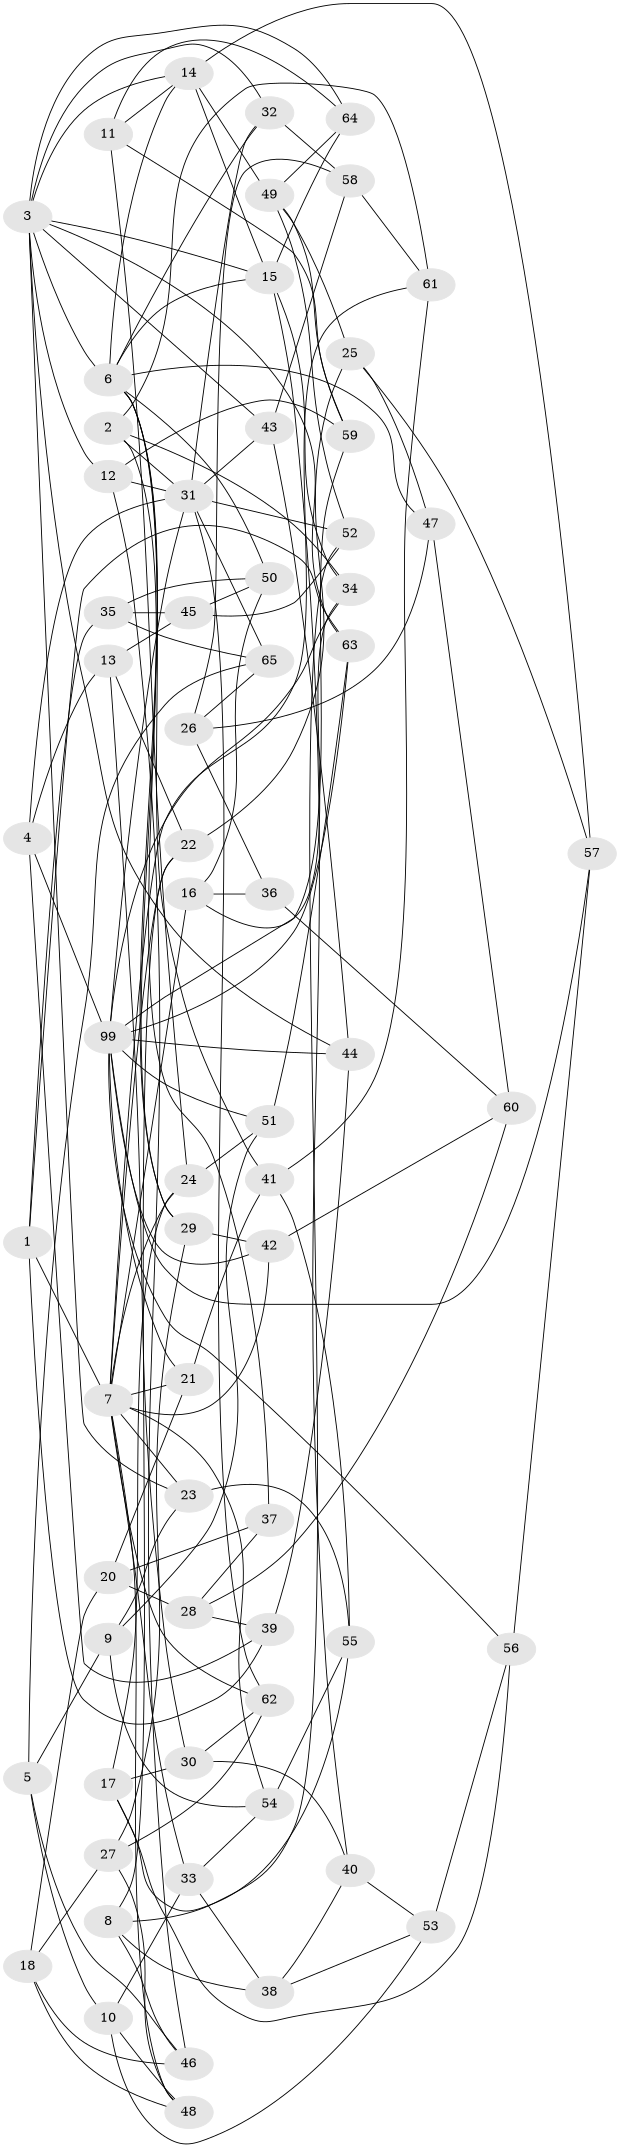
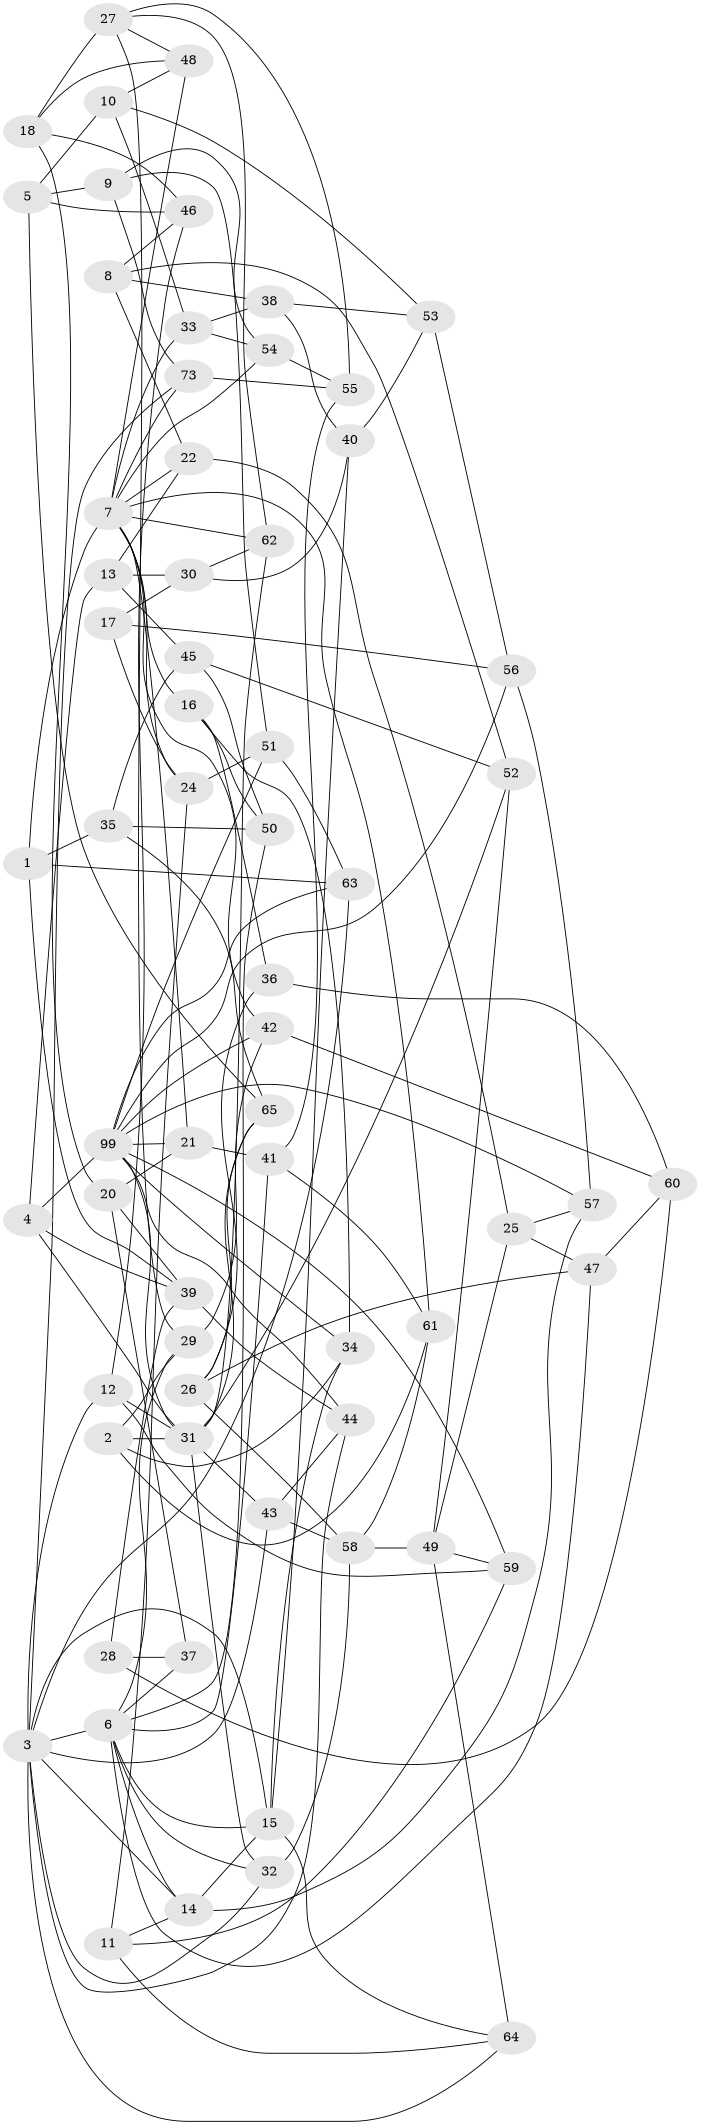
  graph {
    rankdir=LR
    node [color=gray90 style=filled]
    edge [weight=1.0]
    1
    7
    35
    39
    63
    61
-   23
+   23 [label=73]
    16
    21
    22
    24
    33
    42
    48
    54
    62
    65
    50
    45
    44
    2
    29
    31
    34
    32
    43
    52
    3
    6
    12
    14
    15
    64
    37
    41
    47
    46
    59
    49
    57
    40
    55
    58
    4
    13
    n46 [label=99]
    30
    51
    56
    5
    9
    10
    53
    60
    36
    25
    38
    8
    11
    17
    18
    20
    27
    28
    26
    1 -- 7
    1 -- 35
    1 -- 39
    1 -- 63
    7 -- 61
    7 -- 23
    7 -- 16
    7 -- 21
    7 -- 22
    7 -- 24
    7 -- 33
    7 -- 42
    7 -- 48
    7 -- 54
    7 -- 62
    35 -- 65
    35 -- 50
    35 -- 45
    39 -- 44
    23 -- 55
    16 -- 50
    16 -- 34
    16 -- 36
    21 -- 41
    22 -- 25
    24 -- 51
    33 -- 54
    33 -- 38
    42 -- 60
    54 -- 55
    45 -- 50
    45 -- 52
    2 -- 61
    2 -- 29
    2 -- 31
    2 -- 34
    29 -- 42
    31 -- 62
    31 -- 65
    31 -- 32
    31 -- 43
    31 -- 52
    32 -- 58
    43 -- 44
    43 -- 58
    3 -- 63
    3 -- 23
    3 -- 44
    3 -- 32
    3 -- 43
    3 -- 6
    3 -- 12
    3 -- 14 [weight=2.0]
    3 -- 15 [weight=2.0]
    3 -- 64
    6 -- 50
    6 -- 29
    6 -- 32
    6 -- 14
    6 -- 15 [weight=2.0]
    6 -- 37
    6 -- 41
    6 -- 47
    12 -- 31
    12 -- 46
    12 -- 59
    14 -- 15
-   14 -- 49
+   58 -- 49
    14 -- 57
    15 -- 34
    15 -- 64
    15 -- 40
    41 -- 61
    41 -- 55
    47 -- 60
    49 -- 52
    49 -- 64
    49 -- 59
    49 -- 25
    40 -- 53
    58 -- 61
    4 -- 39
    4 -- 31
    4 -- 13
    4 -- n46
    13 -- 22
    13 -- 45
    13 -- 30
    n46 -- 63
    n46 -- 21
    n46 -- 42
    n46 -- 44
    n46 -- 31 [weight=2.0]
    n46 -- 34
    n46 -- 59
    n46 -- 57
    n46 -- 51
    n46 -- 56
    30 -- 62
    30 -- 40
    51 -- 63
    56 -- 57
    5 -- 65
    5 -- 46
    5 -- 9
    5 -- 10
    9 -- 23
    9 -- 54
    9 -- 51
    10 -- 33
    10 -- 48
    10 -- 53
    53 -- 56
    36 -- 60
    25 -- 47
    25 -- 57
    38 -- 40
    38 -- 53
    8 -- 22
    8 -- 52
    8 -- 46
    8 -- 38
    11 -- 24
    11 -- 14
    11 -- 64
    11 -- 59
    17 -- 24
-   17 -- 55
+   27 -- 55
    17 -- 30
    17 -- 56
    18 -- 48
    18 -- 46
    18 -- 20
    18 -- 27
    20 -- 21
    20 -- 37
-   20 -- 28
+   20 -- 39
    27 -- 48
    27 -- 62
    27 -- 29
    28 -- 39
    28 -- 37
    28 -- 60
    26 -- 65
    26 -- 47
    26 -- 58
    26 -- 36
  }
